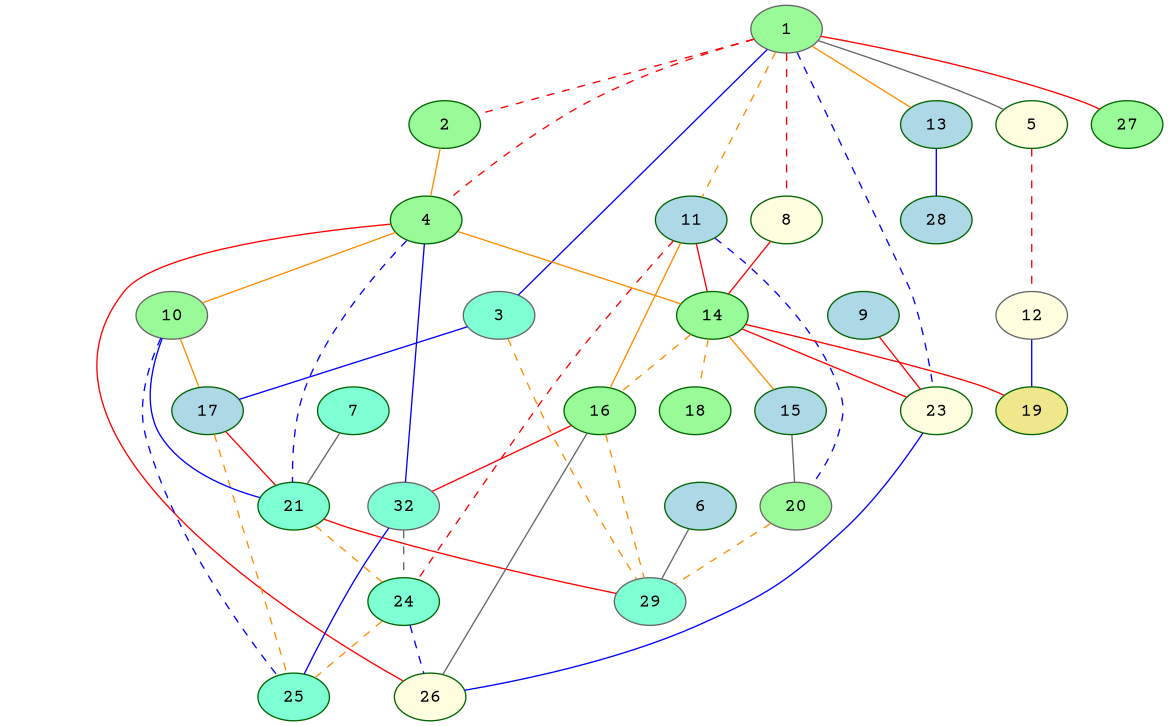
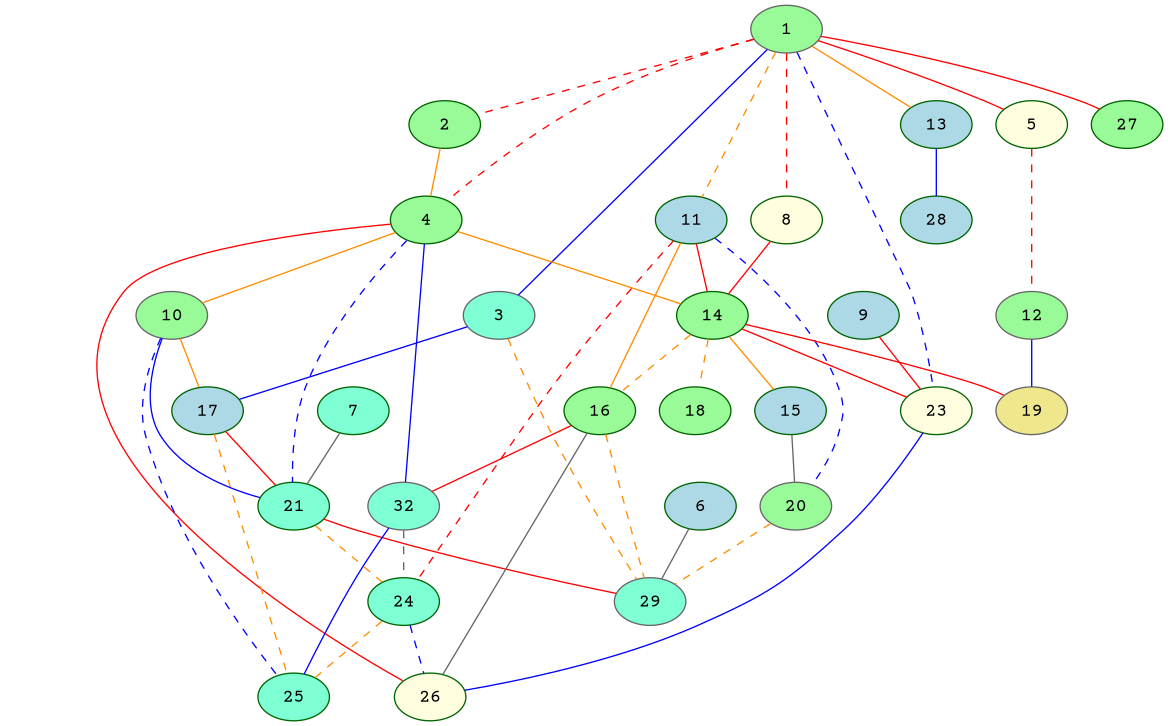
  graph {
    fontname="Courier Prime"
    node [color=darkgreen fillcolor=palegreen fontname="Courier Prime" style=filled]
    edge [color=red fontname="Courier Prime" style=solid weight=1.0]
    1 [color=gray40]
    2
    3 [color=gray40 fillcolor=aquamarine]
    4
    5 [fillcolor=lightyellow]
    8 [fillcolor=lightyellow]
    11 [fillcolor=lightblue]
    13 [fillcolor=lightblue]
    23 [fillcolor=lightyellow]
    27
    17 [fillcolor=lightblue]
    29 [color=gray40 fillcolor=aquamarine]
    10 [color=gray40]
    14
    21 [fillcolor=aquamarine]
    n16 [color=gray40 fillcolor=aquamarine label=32]
    26 [fillcolor=lightyellow]
-   12 [color=gray40 fillcolor=lightyellow]
+   12 [color=gray40]
    16
    20 [color=gray40]
    24 [fillcolor=aquamarine]
    28 [fillcolor=lightblue]
    25 [fillcolor=aquamarine]
-   19 [fillcolor=khaki]
+   19 [color=gray40 fillcolor=khaki]
    15 [fillcolor=lightblue]
    18
    6 [fillcolor=lightblue]
    7 [fillcolor=aquamarine]
    9 [fillcolor=lightblue]
    1 -- 2 [style=dashed]
    1 -- 3 [color=blue]
    1 -- 4 [style=dashed]
-   1 -- 5 [color=gray40]
+   1 -- 5
    1 -- 8 [style=dashed]
    1 -- 11 [color=darkorange style=dashed]
    1 -- 13 [color=darkorange]
    1 -- 23 [color=blue style=dashed]
    1 -- 27
    2 -- 4 [color=darkorange]
    3 -- 17 [color=blue]
    3 -- 29 [color=darkorange style=dashed weight=2.0]
    4 -- 10 [color=darkorange]
    4 -- 14 [color=darkorange]
    4 -- 21 [color=blue style=dashed]
    4 -- n16 [color=blue weight=2.0]
    4 -- 26
    5 -- 12 [style=dashed]
    8 -- 14
    11 -- 14
    11 -- 16 [color=darkorange]
    11 -- 20 [color=blue style=dashed]
    11 -- 24 [style=dashed]
    13 -- 28 [color=blue]
    23 -- 26 [color=blue]
    17 -- 21
    17 -- 25 [color=darkorange style=dashed]
    10 -- 17 [color=darkorange]
    10 -- 21 [color=blue]
    10 -- 25 [color=blue style=dashed]
    14 -- 23
    14 -- 16 [color=darkorange style=dashed]
    14 -- 19
    14 -- 15 [color=darkorange]
    14 -- 18 [color=darkorange style=dashed]
    21 -- 29
    21 -- 24 [color=darkorange style=dashed]
    n16 -- 24 [color=gray40 style=dashed]
    n16 -- 25 [color=blue]
    12 -- 19 [color=blue]
    16 -- 29 [color=darkorange style=dashed]
    16 -- n16
    16 -- 26 [color=gray40]
    20 -- 29 [color=darkorange style=dashed]
    24 -- 26 [color=blue style=dashed]
    24 -- 25 [color=darkorange style=dashed]
    15 -- 20 [color=gray40]
    6 -- 29 [color=gray40]
    7 -- 21 [color=gray40]
    9 -- 23
  }
